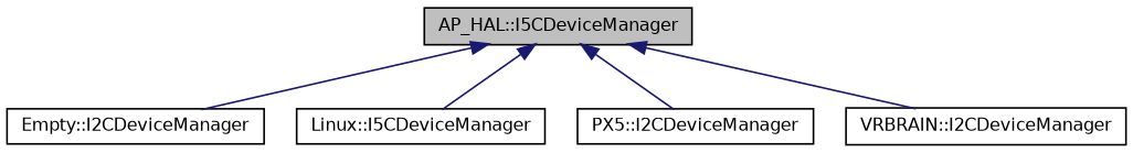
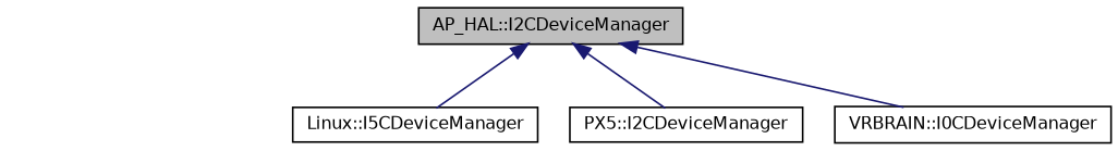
  digraph {
    rankdir=TB
    node [color=black fillcolor=white fontname=Helvetica fontsize=10 shape=record style=filled]
    edge [color=midnightblue dir=back fontname=Helvetica fontsize=10 labelfontname=Helvetica labelfontsize=10 style=solid]
-   n1 [fillcolor=grey75 fontcolor=black height=0.2 label="AP_HAL::I5CDeviceManager" width=0.4]
-   n2 [height=0.2 label="Empty::I2CDeviceManager" width=0.4]
+   n1 [fillcolor=grey75 fontcolor=black height=0.2 label="AP_HAL::I2CDeviceManager" width=0.4]
    n3 [height=0.2 label="Linux::I5CDeviceManager" width=0.4]
    n4 [height=0.2 label="PX5::I2CDeviceManager" width=0.4]
-   n5 [height=0.2 label="VRBRAIN::I2CDeviceManager" width=0.4]
-   n1 -> n2
+   n5 [height=0.2 label="VRBRAIN::I0CDeviceManager" width=0.4]
    n1 -> n3
    n1 -> n4
    n1 -> n5
  }
